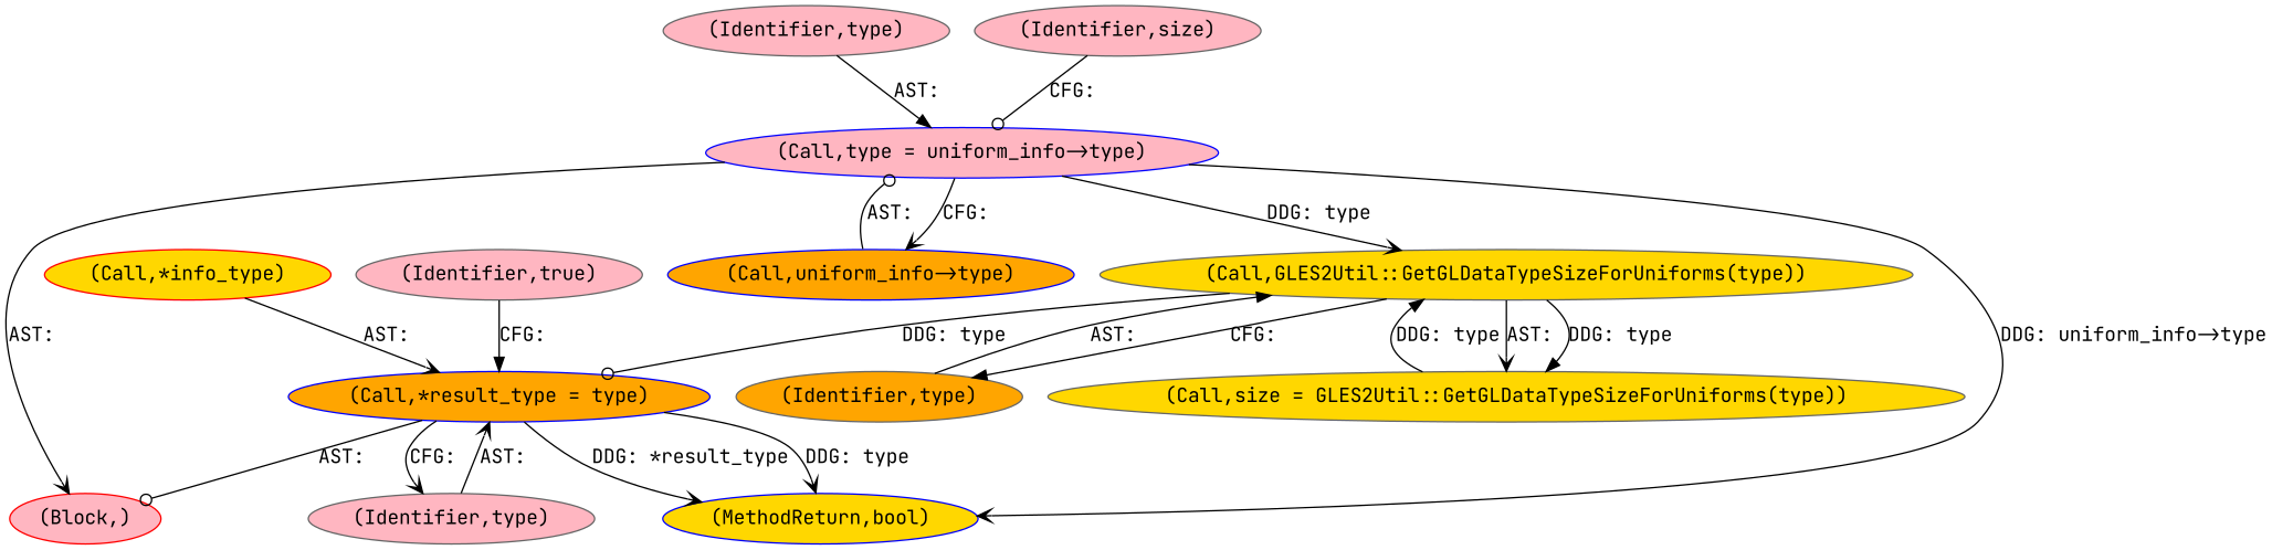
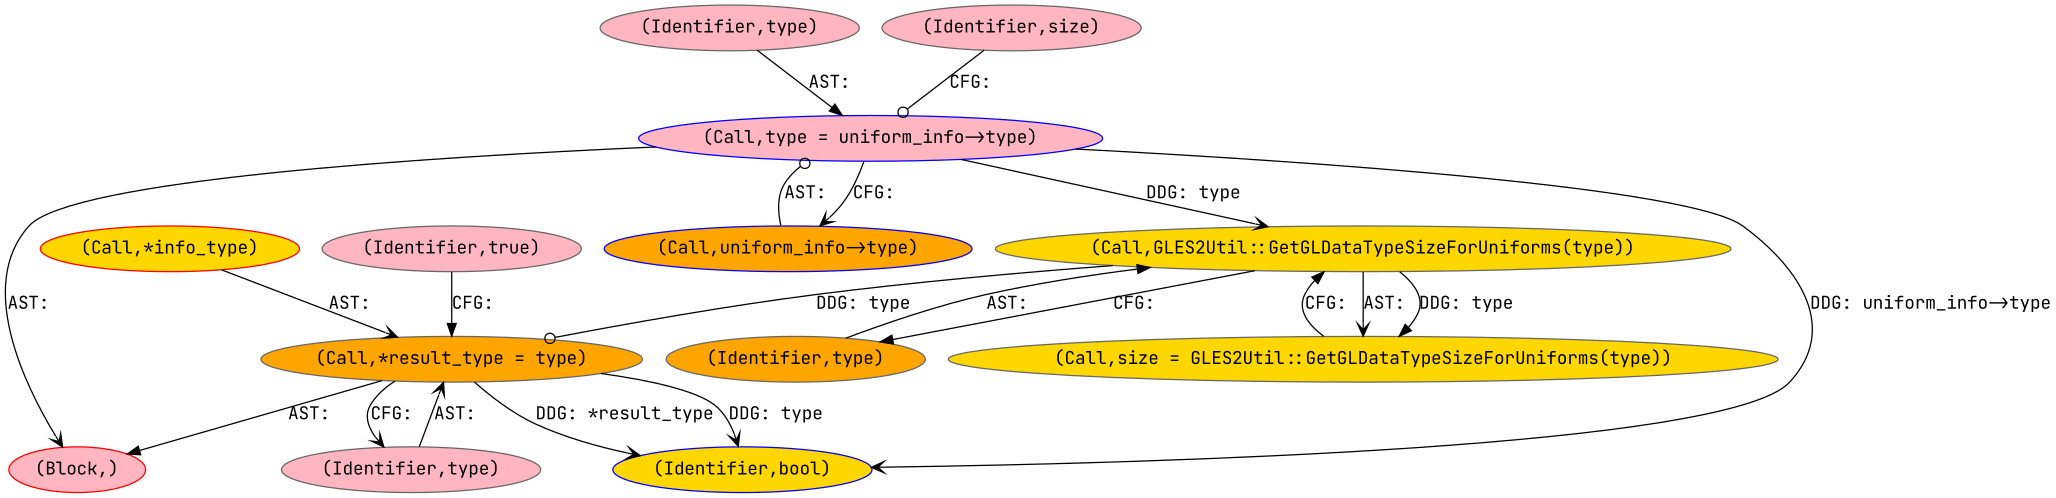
  digraph {
    fontname="JetBrains Mono"
    node [color=gray40 fillcolor=lightpink fontname="JetBrains Mono" style=filled]
    edge [arrowhead=vee fontname="JetBrains Mono"]
-   n1 [color=blue fillcolor=orange label="(Call,*result_type = type)"]
-   n2 [color=blue fillcolor=gold label="(MethodReturn,bool)"]
+   n1 [fillcolor=orange label="(Call,*result_type = type)"]
+   n2 [color=blue fillcolor=gold label="(Identifier,bool)"]
    n3 [color=red label="(Block,)"]
    n4 [label="(Identifier,type)"]
    n5 [fillcolor=gold label="(Call,GLES2Util::GetGLDataTypeSizeForUniforms(type))"]
    n6 [fillcolor=orange label="(Identifier,type)"]
    n7 [fillcolor=gold label="(Call,size = GLES2Util::GetGLDataTypeSizeForUniforms(type))"]
    n8 [color=blue label="(Call,type = uniform_info->type)"]
    n9 [color=blue fillcolor=orange label="(Call,uniform_info->type)"]
    n10 [color=red fillcolor=gold label="(Call,*info_type)"]
    n11 [label="(Identifier,type)"]
    n12 [label="(Identifier,true)"]
    n13 [label="(Identifier,size)"]
    n1 -> n2 [label="DDG: *result_type"]
    n1 -> n2 [label="DDG: type"]
-   n1 -> n3 [arrowhead=odot label="AST: "]
+   n1 -> n3 [arrowhead=normal label="AST: "]
    n1 -> n4 [label="CFG: "]
    n4 -> n1 [label="AST: "]
    n5 -> n1 [arrowhead=odot label="DDG: type"]
    n5 -> n6 [arrowhead=normal label="CFG: "]
    n5 -> n7 [label="AST: "]
    n5 -> n7 [arrowhead=normal label="DDG: type"]
    n6 -> n5 [arrowhead=normal label="AST: "]
-   n7 -> n5 [arrowhead=normal label="DDG: type"]
+   n7 -> n5 [arrowhead=normal label="CFG: "]
    n8 -> n2 [label="DDG: uniform_info->type"]
    n8 -> n3 [label="AST: "]
    n8 -> n5 [label="DDG: type"]
    n8 -> n9 [label="CFG: "]
    n9 -> n8 [arrowhead=odot label="AST: "]
    n10 -> n1 [label="AST: "]
    n11 -> n8 [arrowhead=normal label="AST: "]
    n12 -> n1 [arrowhead=normal label="CFG: "]
    n13 -> n8 [arrowhead=odot label="CFG: "]
  }
